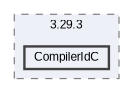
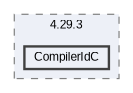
  digraph {
    compound=true
    fontname="Liberation Sans"
    n1 [color=grey25 fillcolor="#edf0f7" fontname="Liberation Sans" fontsize=10 height=0.2 label=CompilerIdC shape=box style="filled,bold" width=0.4]
    subgraph cluster_1 {
      bgcolor="#edf0f7"
      fontsize=10
-     label="3.29.3"
+     label="4.29.3"
      pencolor=grey50
      style="filled,dashed"
      n1
    }
  }
